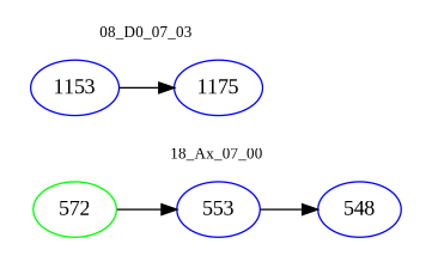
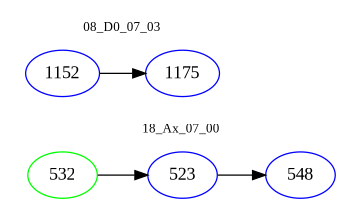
  digraph {
    fontname="Liberation Serif"
    rankdir=LR
    node [color=blue fontname="Liberation Serif"]
    edge [color=black fontname="Liberation Serif"]
-   n1 [color=green label=572]
-   n2 [label=553]
+   n1 [color=green label=532]
+   n2 [label=523]
    n3 [label=548]
-   n4 [label=1153]
+   n4 [label=1152]
    n5 [label=1175]
    subgraph cluster_1 {
      color=white
      fontsize=10
      label="18_Ax_07_00"
      n1
      n2
      n3
    }
    subgraph cluster_2 {
      color=white
      fontsize=10
      label="08_D0_07_03"
      n4
      n5
    }
    n1 -> n2
    n2 -> n3
    n4 -> n5
  }
